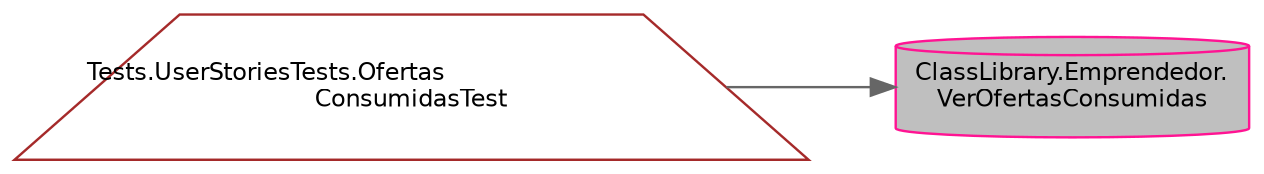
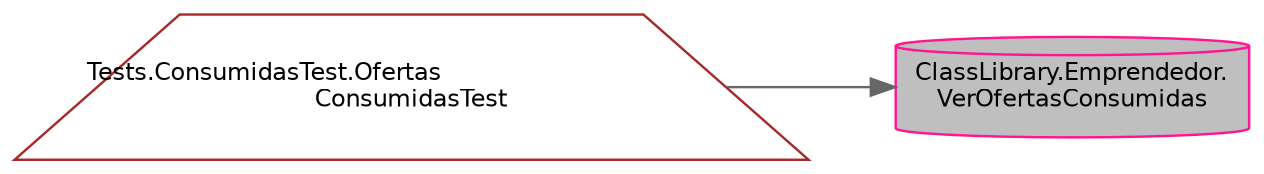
  digraph {
    rankdir=RL
    node [fontname=Helvetica fontsize=10 style=filled]
    n1 [color=deeppink fillcolor=grey75 fontcolor=black height=0.2 label="ClassLibrary.Emprendedor.\lVerOfertasConsumidas" shape=cylinder width=0.4]
-   n2 [color=brown fillcolor=white height=0.2 label="Tests.UserStoriesTests.Ofertas\lConsumidasTest" shape=trapezium width=0.4]
+   n2 [color=brown fillcolor=white height=0.2 label="Tests.ConsumidasTest.Ofertas\lConsumidasTest" shape=trapezium width=0.4]
    n1 -> n2 [color=gray40 dir=back fontname=Helvetica fontsize=10 labelfontname=Helvetica labelfontsize=10 style=solid]
  }
